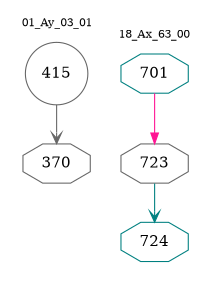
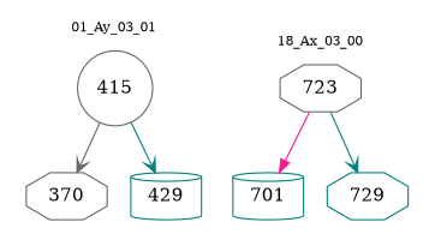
  digraph {
    node [color=gray40 shape=octagon]
    edge [arrowhead=vee color=teal]
    n1 [label=415 shape=circle]
    n2 [label=370]
+   n3 [color=teal label=429 shape=cylinder]
    n4 [label=723]
-   n5 [color=teal label=701]
-   n6 [color=teal label=724]
+   n5 [color=teal label=701 shape=cylinder]
+   n6 [color=teal label=729]
    subgraph cluster_1 {
      color=white
      fontsize=10
      label="01_Ay_03_01"
      n1
      n2
+     n3
    }
    subgraph cluster_2 {
      color=white
      fontsize=10
-     label="18_Ax_63_00"
+     label="18_Ax_03_00"
      n4
      n5
      n6
    }
    n1 -> n2 [color=gray40]
-   n5 -> n4 [arrowhead=normal color=deeppink]
+   n1 -> n3
+   n4 -> n5 [arrowhead=normal color=deeppink]
    n4 -> n6
  }
